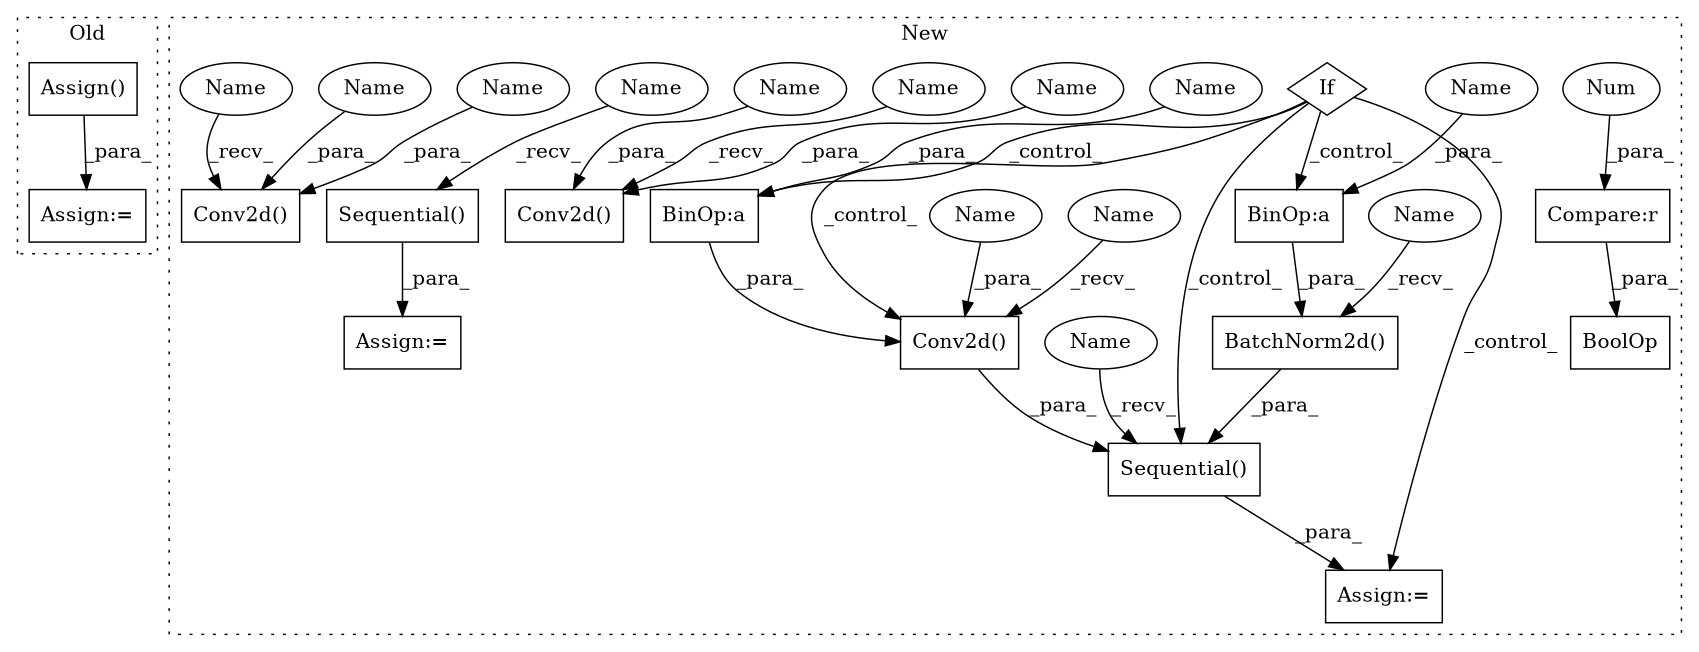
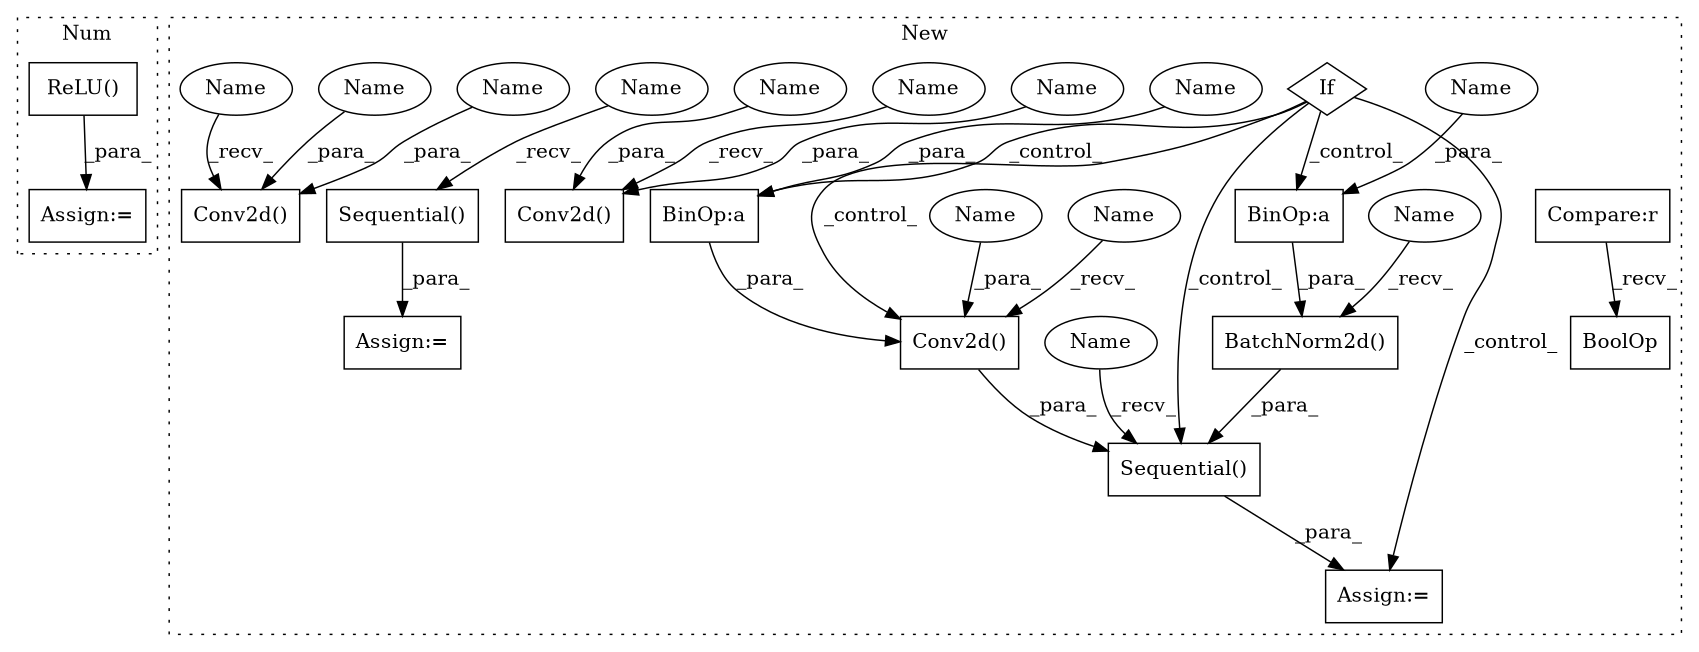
  digraph {
    node [a=87 l=2 s=2096 shape=box]
-   n1 [a=75 l=21 label="Assign()" s=758]
+   n1 [a=75 l=21 label="ReLU()" s=758]
    n2 [a=68 l=3 label="Assign:=" s=755]
    n3 [a=75 l="10,54" label="Conv2d()" s="1783,1810"]
    n4 [a=82 l=3 label="BinOp:a" s=2672]
    n5 [a=75 l="15,1" label="BatchNorm2d()" s="2643,2681"]
    n6 [a=82 l=3 label="BinOp:a" s=2568]
    n7 [a=96 l="3,14" label=If s="2093,2130" shape=diamond]
    n8 [a=75 l="36,18" label="Sequential()" s="2497,2682"]
    n9 [a=40 l=11 label="Compare:r"]
    n10 [a=72 l=34 label=BoolOp]
    n11 [a=75 l=15 label="Sequential()" s=2069]
    n12 [a=75 l="10,43" label="Conv2d()" s="2533,2577"]
-   n13 [a=76 l=1 label=Num s=2106 shape=ellipse]
    n14 [a=75 l="10,49" label="Conv2d()" s="1928,1952"]
    n15 [a=68 l=3 label="Assign:=" s=2494]
    n16 [a=68 l=3 label="Assign:=" s=2066]
    n17 [label=Name s=1928 shape=ellipse]
    n18 [label=Name s=2643 shape=ellipse]
    n19 [label=Name s=2497 shape=ellipse]
    n20 [label=Name s=2069 shape=ellipse]
    n21 [label=Name s=2533 shape=ellipse]
    n22 [label=Name s=1783 shape=ellipse]
    n23 [l=6 label=Name s=2571 shape=ellipse]
    n24 [l=6 label=Name s=1946 shape=ellipse]
    n25 [l=6 label=Name s=1938 shape=ellipse]
    n26 [l=6 label=Name s=2675 shape=ellipse]
    n27 [l=6 label=Name s=1804 shape=ellipse]
    n28 [l=9 label=Name s=2543 shape=ellipse]
    n29 [l=9 label=Name s=1793 shape=ellipse]
    subgraph cluster_1 {
-     label=Old
+     label=Num
      style=dotted
      n1
      n2
    }
    subgraph cluster_2 {
      label=New
      style=dotted
      n3
      n4
      n5
      n6
      n7
      n8
      n9
      n10
      n11
      n12
-     n13
      n14
      n15
      n16
      n17
      n18
      n19
      n20
      n21
      n22
      n23
      n24
      n25
      n26
      n27
      n28
      n29
    }
    n1 -> n2 [label=_para_]
    n4 -> n5 [label=_para_]
    n5 -> n8 [label=_para_]
    n6 -> n12 [label=_para_]
    n7 -> n4 [label=_control_]
    n7 -> n6 [label=_control_]
    n7 -> n8 [label=_control_]
    n7 -> n12 [label=_control_]
    n7 -> n15 [label=_control_]
    n8 -> n15 [label=_para_]
-   n9 -> n10 [label=_para_]
+   n9 -> n10 [label=_recv_]
    n11 -> n16 [label=_para_]
    n12 -> n8 [label=_para_]
-   n13 -> n9 [label=_para_]
    n17 -> n14 [label=_recv_]
    n18 -> n5 [label=_recv_]
    n19 -> n8 [label=_recv_]
    n20 -> n11 [label=_recv_]
    n21 -> n12 [label=_recv_]
    n22 -> n3 [label=_recv_]
    n23 -> n6 [label=_para_]
    n24 -> n14 [label=_para_]
    n25 -> n14 [label=_para_]
    n26 -> n4 [label=_para_]
    n27 -> n3 [label=_para_]
    n28 -> n12 [label=_para_]
    n29 -> n3 [label=_para_]
  }
